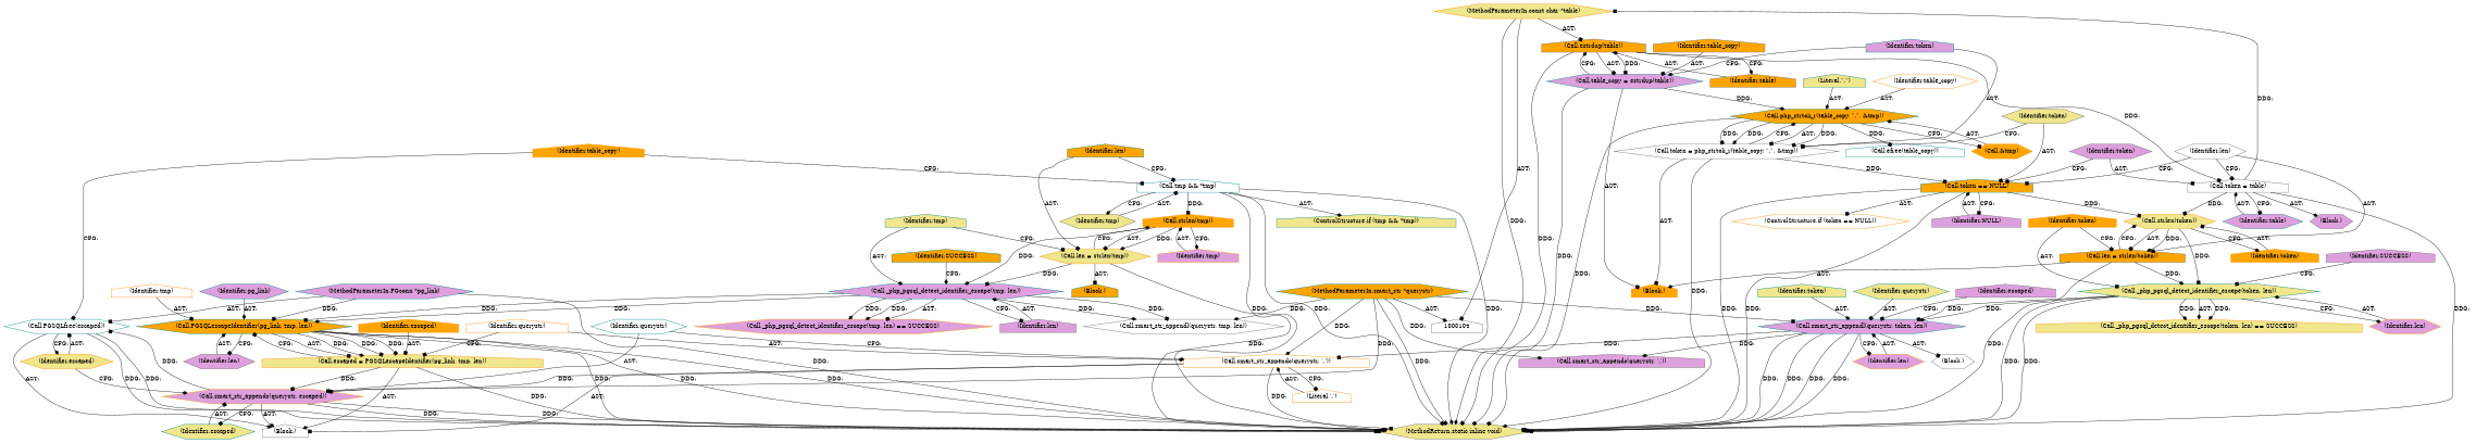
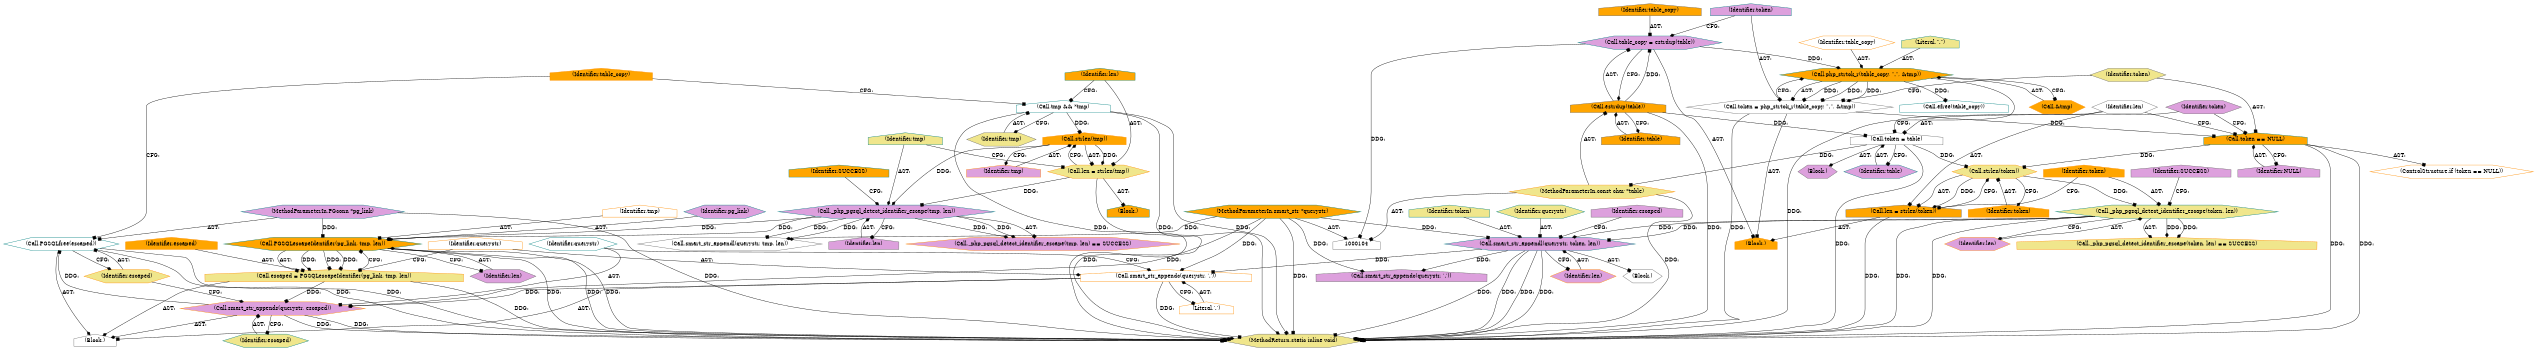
  digraph {
    node [color=teal fillcolor=plum shape=house style=filled]
    edge [arrowhead=box]
    n1 [fillcolor=white label="(Call,PGSQLfree(escaped))" shape=hexagon]
    n2 [color=darkorange fillcolor=khaki label="(Identifier,escaped)" shape=hexagon]
    n3 [color=gray40 fillcolor=white label="(Block,)"]
    n4 [color=gray40 fillcolor=khaki label="(MethodReturn,static inline void)" shape=hexagon]
    n5 [color=darkorange label="(Call,smart_str_appends(querystr, escaped))" shape=hexagon]
    n6 [fillcolor=khaki label="(Identifier,escaped)" shape=hexagon]
    n7 [color=darkorange fillcolor=white label="(Call,smart_str_appendc(querystr, '.'))"]
    n8 [color=darkorange fillcolor=white label="(Literal,'.')"]
    n9 [label="(Call,smart_str_appendl(querystr, token, len))" shape=hexagon]
    n10 [color=gray40 label="(Call,smart_str_appendc(querystr, '.'))"]
    n11 [color=darkorange label="(Identifier,len)" shape=hexagon]
    n12 [color=gray40 fillcolor=white label="(Block,)" shape=hexagon]
    n13 [fillcolor=orange label="(MethodParameterIn,smart_str *querystr)" shape=hexagon]
    n14 [color=gray40 fillcolor=white label="(Call,smart_str_appendl(querystr, tmp, len))" shape=hexagon]
    1000104 [color=gray40 fillcolor=white]
    n16 [fillcolor=khaki label="(Call,_php_pgsql_detect_identifier_escape(token, len))" shape=hexagon]
    n17 [color=darkorange fillcolor=khaki label="(Call,_php_pgsql_detect_identifier_escape(token, len) == SUCCESS)"]
    n18 [color=darkorange label="(Identifier,len)" shape=hexagon]
    n19 [color=darkorange fillcolor=khaki label="(Call,strlen(token))" shape=hexagon]
    n20 [color=gray40 fillcolor=orange label="(Call,len = strlen(token))"]
    n21 [color=darkorange fillcolor=orange label="(Identifier,token)"]
    n22 [color=darkorange fillcolor=orange label="(Block,)"]
    n23 [fillcolor=orange label="(Call,token == NULL)"]
    n24 [color=darkorange fillcolor=white label="(ControlStructure,if (token == NULL))" shape=hexagon]
    n25 [color=gray40 label="(Identifier,NULL)"]
    n26 [color=gray40 fillcolor=white label="(Call,token = php_strtok_r(table_copy, \".\", &tmp))" shape=hexagon]
    n27 [fillcolor=orange label="(Call,php_strtok_r(table_copy, \".\", &tmp))" shape=hexagon]
    n28 [color=darkorange fillcolor=orange label="(Call,&tmp)" shape=hexagon]
    n29 [fillcolor=white label="(Call,efree(table_copy))"]
    n30 [label="(Call,table_copy = estrdup(table))" shape=hexagon]
    n31 [color=gray40 fillcolor=orange label="(Call,estrdup(table))"]
    n32 [color=gray40 fillcolor=white label="(Call,token = table)"]
    n33 [color=gray40 fillcolor=orange label="(Identifier,table)"]
    n34 [color=darkorange fillcolor=khaki label="(MethodParameterIn,const char *table)" shape=hexagon]
    n35 [label="(Identifier,table)" shape=hexagon]
    n36 [color=gray40 label="(Block,)" shape=hexagon]
    n37 [color=darkorange fillcolor=khaki label="(Call,escaped = PGSQLescapeIdentifier(pg_link, tmp, len))"]
    n38 [fillcolor=orange label="(Call,PGSQLescapeIdentifier(pg_link, tmp, len))" shape=hexagon]
    n39 [color=gray40 label="(Identifier,len)" shape=hexagon]
    n40 [label="(MethodParameterIn,PGconn *pg_link)" shape=hexagon]
    n41 [label="(Call,_php_pgsql_detect_identifier_escape(tmp, len))" shape=hexagon]
    n42 [color=darkorange label="(Call,_php_pgsql_detect_identifier_escape(tmp, len) == SUCCESS)" shape=hexagon]
    n43 [color=gray40 label="(Identifier,len)"]
    n44 [color=darkorange fillcolor=orange label="(Call,strlen(tmp))"]
    n45 [color=darkorange fillcolor=khaki label="(Call,len = strlen(tmp))" shape=hexagon]
    n46 [color=darkorange label="(Identifier,tmp)"]
    n47 [fillcolor=orange label="(Block,)"]
    n48 [fillcolor=white label="(Call,tmp && *tmp)"]
-   n49 [fillcolor=khaki label="(ControlStructure,if (tmp && *tmp))"]
    n50 [color=gray40 fillcolor=khaki label="(Identifier,tmp)" shape=hexagon]
    n51 [color=gray40 label="(Identifier,SUCCESS)"]
    n52 [fillcolor=khaki label="(Identifier,querystr)" shape=hexagon]
    n53 [label="(Identifier,pg_link)" shape=hexagon]
    n54 [fillcolor=khaki label="(Identifier,tmp)"]
    n55 [fillcolor=orange label="(Identifier,len)"]
    n56 [color=gray40 fillcolor=orange label="(Identifier,table_copy)"]
    n57 [color=darkorange fillcolor=white label="(Identifier,tmp)"]
    n58 [color=gray40 fillcolor=khaki label="(Identifier,token)" shape=hexagon]
    n59 [label="(Identifier,token)"]
    n60 [color=darkorange fillcolor=orange label="(Identifier,table_copy)"]
    n61 [fillcolor=white label="(Identifier,querystr)" shape=hexagon]
    n62 [color=gray40 label="(Identifier,token)" shape=hexagon]
    n63 [fillcolor=orange label="(Identifier,SUCCESS)"]
    n64 [color=gray40 label="(Identifier,escaped)"]
    n65 [color=darkorange fillcolor=white label="(Identifier,querystr)"]
    n66 [color=gray40 fillcolor=white label="(Identifier,len)" shape=hexagon]
    n67 [color=darkorange fillcolor=orange label="(Identifier,escaped)"]
    n68 [color=darkorange fillcolor=white label="(Identifier,table_copy)" shape=hexagon]
    n69 [fillcolor=khaki label="(Literal,\".\")"]
    n70 [fillcolor=khaki label="(Identifier,token)"]
    n71 [color=darkorange fillcolor=orange label="(Identifier,token)"]
    n1 -> n2 [arrowhead=diamond label="CFG: "]
    n1 -> n3 [arrowhead=diamond label="AST: "]
    n1 -> n4 [label="DDG: "]
    n1 -> n4 [label="DDG: "]
    n2 -> n1 [label="AST: "]
    n2 -> n5 [arrowhead=diamond label="CFG: "]
    n5 -> n1 [label="DDG: "]
    n5 -> n3 [arrowhead=diamond label="AST: "]
    n5 -> n4 [label="DDG: "]
    n5 -> n4 [label="DDG: "]
    n5 -> n6 [label="CFG: "]
    n6 -> n5 [label="AST: "]
    n7 -> n3 [label="AST: "]
    n7 -> n4 [label="DDG: "]
    n7 -> n5 [label="DDG: "]
    n7 -> n8 [label="CFG: "]
    n8 -> n7 [arrowhead=diamond label="AST: "]
    n9 -> n4 [label="DDG: "]
    n9 -> n4 [arrowhead=diamond label="DDG: "]
    n9 -> n4 [label="DDG: "]
    n9 -> n4 [label="DDG: "]
    n9 -> n7 [label="DDG: "]
    n9 -> n10 [arrowhead=diamond label="DDG: "]
    n9 -> n11 [label="CFG: "]
    n9 -> n12 [label="AST: "]
    n11 -> n9 [arrowhead=diamond label="AST: "]
    n13 -> n4 [label="DDG: "]
    n13 -> n5 [arrowhead=diamond label="DDG: "]
    n13 -> n7 [arrowhead=diamond label="DDG: "]
    n13 -> n9 [label="DDG: "]
    n13 -> n10 [arrowhead=diamond label="DDG: "]
    n13 -> n14 [arrowhead=diamond label="DDG: "]
    n13 -> 1000104 [arrowhead=diamond label="AST: "]
    n16 -> n4 [arrowhead=diamond label="DDG: "]
    n16 -> n4 [arrowhead=diamond label="DDG: "]
    n16 -> n9 [arrowhead=diamond label="DDG: "]
    n16 -> n9 [label="DDG: "]
    n16 -> n17 [arrowhead=diamond label="AST: "]
    n16 -> n17 [arrowhead=diamond label="DDG: "]
    n16 -> n17 [arrowhead=diamond label="DDG: "]
    n16 -> n18 [arrowhead=diamond label="CFG: "]
    n18 -> n16 [arrowhead=diamond label="AST: "]
    n19 -> n16 [label="DDG: "]
    n19 -> n20 [label="AST: "]
    n19 -> n20 [arrowhead=diamond label="DDG: "]
    n19 -> n21 [arrowhead=diamond label="CFG: "]
    n20 -> n4 [arrowhead=diamond label="DDG: "]
-   n20 -> n16 [arrowhead=diamond label="DDG: "]
    n20 -> n19 [arrowhead=diamond label="CFG: "]
    n20 -> n22 [arrowhead=diamond label="AST: "]
    n21 -> n19 [label="AST: "]
    n23 -> n4 [label="DDG: "]
    n23 -> n4 [label="DDG: "]
    n23 -> n19 [label="DDG: "]
    n23 -> n24 [label="AST: "]
    n23 -> n25 [label="CFG: "]
    n25 -> n23 [arrowhead=diamond label="AST: "]
    n26 -> n4 [arrowhead=diamond label="DDG: "]
    n26 -> n22 [label="AST: "]
    n26 -> n23 [label="DDG: "]
    n26 -> n27 [arrowhead=diamond label="CFG: "]
    n27 -> n4 [label="DDG: "]
    n27 -> n26 [label="AST: "]
    n27 -> n26 [label="DDG: "]
    n27 -> n26 [label="DDG: "]
    n27 -> n26 [arrowhead=diamond label="DDG: "]
    n27 -> n28 [label="CFG: "]
    n27 -> n29 [label="DDG: "]
    n28 -> n27 [arrowhead=diamond label="AST: "]
-   n30 -> n4 [label="DDG: "]
+   n30 -> 1000104 [label="DDG: "]
    n30 -> n22 [label="AST: "]
    n30 -> n27 [arrowhead=diamond label="DDG: "]
    n30 -> n31 [arrowhead=diamond label="CFG: "]
    n31 -> n4 [label="DDG: "]
    n31 -> n30 [label="AST: "]
    n31 -> n30 [label="DDG: "]
    n31 -> n32 [label="DDG: "]
    n31 -> n33 [arrowhead=diamond label="CFG: "]
    n32 -> n4 [label="DDG: "]
    n32 -> n19 [label="DDG: "]
    n32 -> n34 [label="DDG: "]
    n32 -> n35 [label="CFG: "]
    n32 -> n36 [arrowhead=diamond label="AST: "]
    n33 -> n31 [arrowhead=diamond label="AST: "]
    n34 -> n4 [arrowhead=diamond label="DDG: "]
    n34 -> 1000104 [label="AST: "]
    n34 -> n31 [label="AST: "]
    n35 -> n32 [arrowhead=diamond label="AST: "]
    n37 -> n3 [arrowhead=diamond label="AST: "]
    n37 -> n4 [arrowhead=diamond label="DDG: "]
    n37 -> n5 [label="DDG: "]
    n37 -> n38 [label="CFG: "]
    n38 -> n4 [label="DDG: "]
    n38 -> n4 [label="DDG: "]
    n38 -> n4 [arrowhead=diamond label="DDG: "]
    n38 -> n37 [label="AST: "]
    n38 -> n37 [arrowhead=diamond label="DDG: "]
    n38 -> n37 [label="DDG: "]
    n38 -> n37 [label="DDG: "]
    n38 -> n39 [label="CFG: "]
    n39 -> n38 [arrowhead=diamond label="AST: "]
    n40 -> n1 [label="AST: "]
    n40 -> n4 [arrowhead=diamond label="DDG: "]
    n40 -> n38 [label="DDG: "]
    n41 -> n14 [label="DDG: "]
    n41 -> n14 [arrowhead=diamond label="DDG: "]
    n41 -> n38 [arrowhead=diamond label="DDG: "]
    n41 -> n38 [label="DDG: "]
    n41 -> n42 [label="AST: "]
    n41 -> n42 [arrowhead=diamond label="DDG: "]
    n41 -> n42 [arrowhead=diamond label="DDG: "]
    n41 -> n43 [label="CFG: "]
    n43 -> n41 [arrowhead=diamond label="AST: "]
    n44 -> n41 [arrowhead=diamond label="DDG: "]
    n44 -> n45 [label="AST: "]
    n44 -> n45 [arrowhead=diamond label="DDG: "]
    n44 -> n46 [arrowhead=diamond label="CFG: "]
    n45 -> n4 [arrowhead=diamond label="DDG: "]
    n45 -> n41 [label="DDG: "]
    n45 -> n44 [arrowhead=diamond label="CFG: "]
    n45 -> n47 [label="AST: "]
    n46 -> n44 [arrowhead=diamond label="AST: "]
    n48 -> n4 [arrowhead=diamond label="DDG: "]
    n48 -> n4 [label="DDG: "]
    n48 -> n4 [label="DDG: "]
    n48 -> n44 [label="DDG: "]
-   n48 -> n49 [arrowhead=diamond label="AST: "]
    n48 -> n50 [arrowhead=diamond label="CFG: "]
    n50 -> n48 [label="AST: "]
    n51 -> n16 [label="CFG: "]
    n52 -> n9 [label="AST: "]
    n53 -> n38 [arrowhead=diamond label="AST: "]
    n54 -> n41 [arrowhead=diamond label="AST: "]
    n54 -> n45 [label="CFG: "]
    n55 -> n45 [label="AST: "]
    n55 -> n48 [label="CFG: "]
    n56 -> n30 [label="AST: "]
    n57 -> n38 [label="AST: "]
    n58 -> n23 [label="AST: "]
    n58 -> n26 [label="CFG: "]
    n59 -> n26 [label="AST: "]
    n59 -> n30 [arrowhead=diamond label="CFG: "]
    n60 -> n1 [label="CFG: "]
    n60 -> n48 [label="CFG: "]
    n61 -> n5 [label="AST: "]
    n61 -> n7 [arrowhead=diamond label="CFG: "]
    n62 -> n23 [label="CFG: "]
    n62 -> n32 [label="AST: "]
    n63 -> n41 [arrowhead=diamond label="CFG: "]
    n64 -> n9 [label="CFG: "]
    n65 -> n7 [arrowhead=diamond label="AST: "]
    n65 -> n37 [label="CFG: "]
    n66 -> n20 [label="AST: "]
    n66 -> n23 [label="CFG: "]
    n66 -> n32 [label="CFG: "]
    n67 -> n37 [label="AST: "]
    n68 -> n27 [arrowhead=diamond label="AST: "]
    n69 -> n27 [arrowhead=diamond label="AST: "]
    n70 -> n9 [arrowhead=diamond label="AST: "]
    n71 -> n16 [label="AST: "]
    n71 -> n20 [label="CFG: "]
  }
